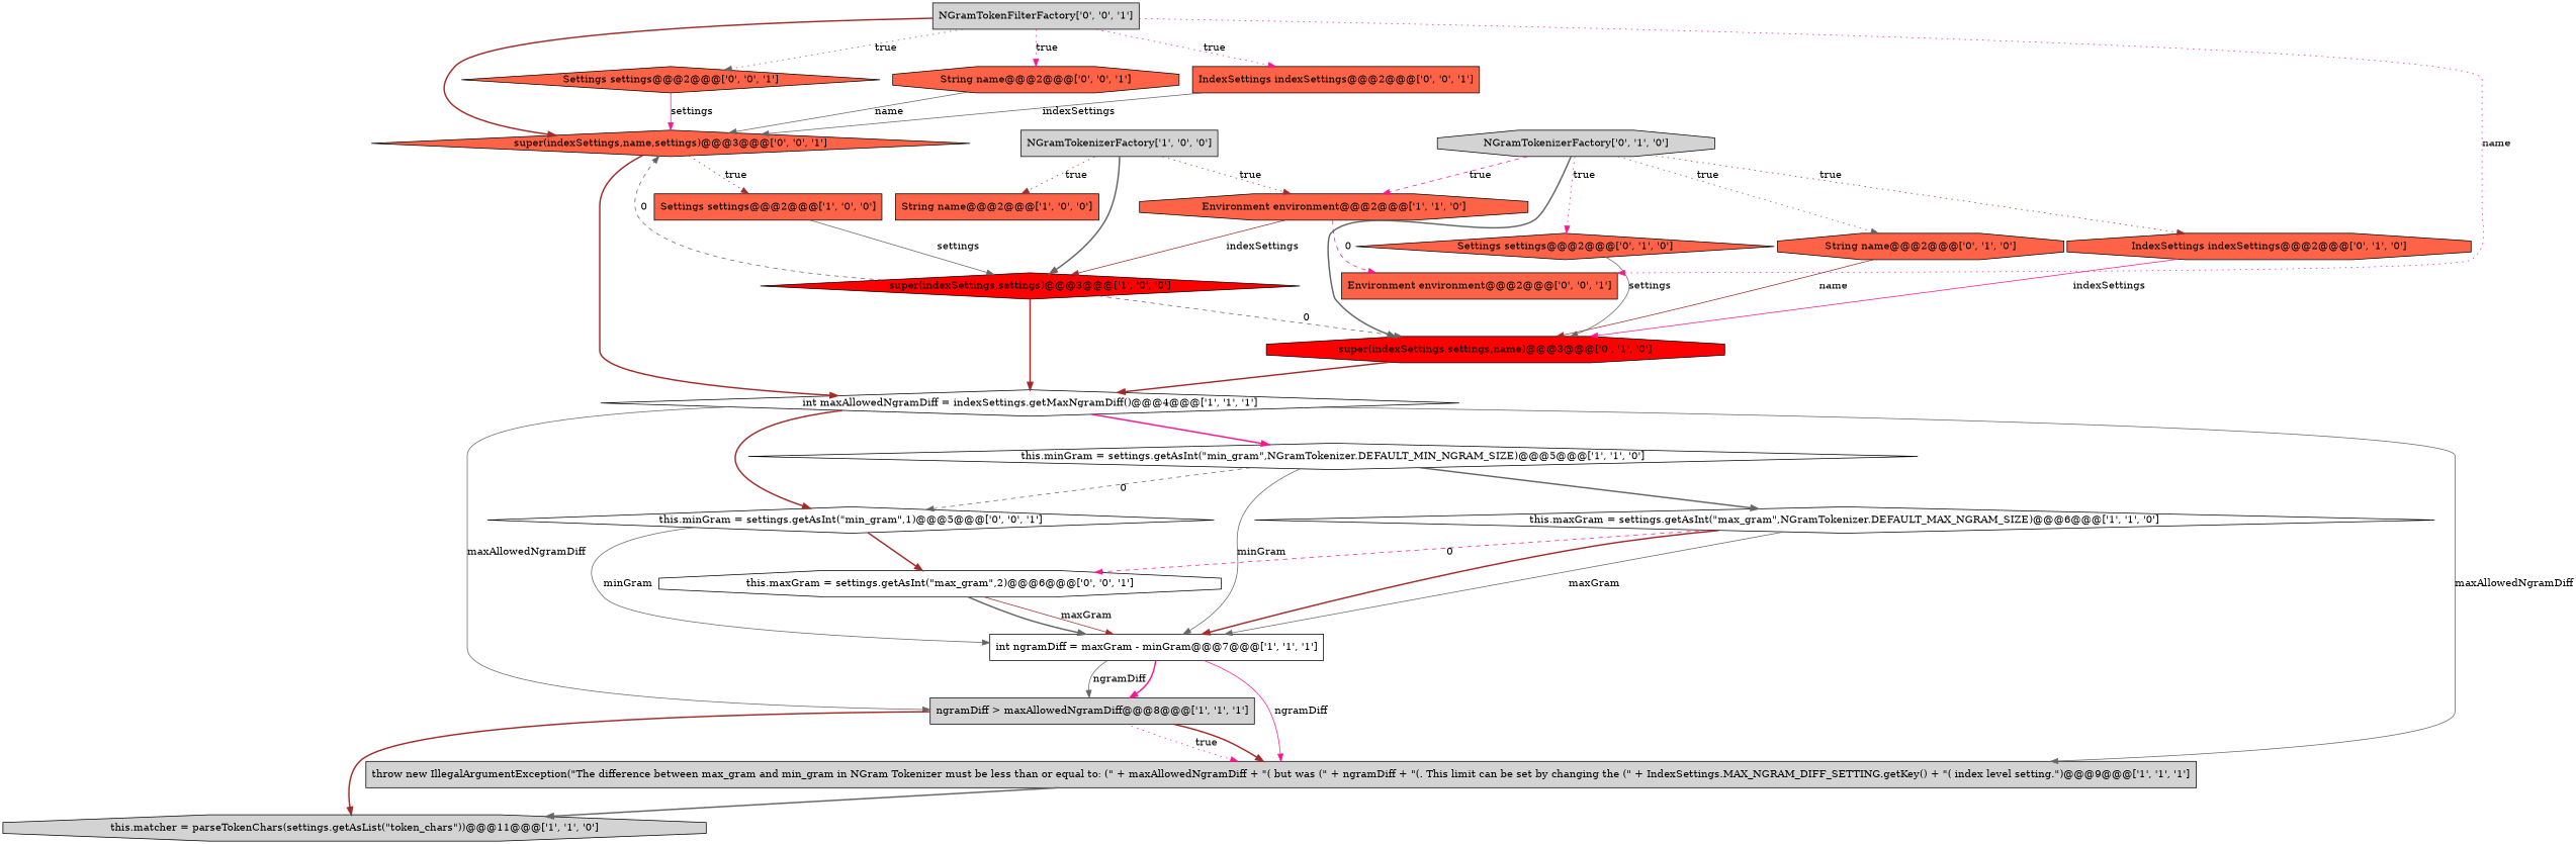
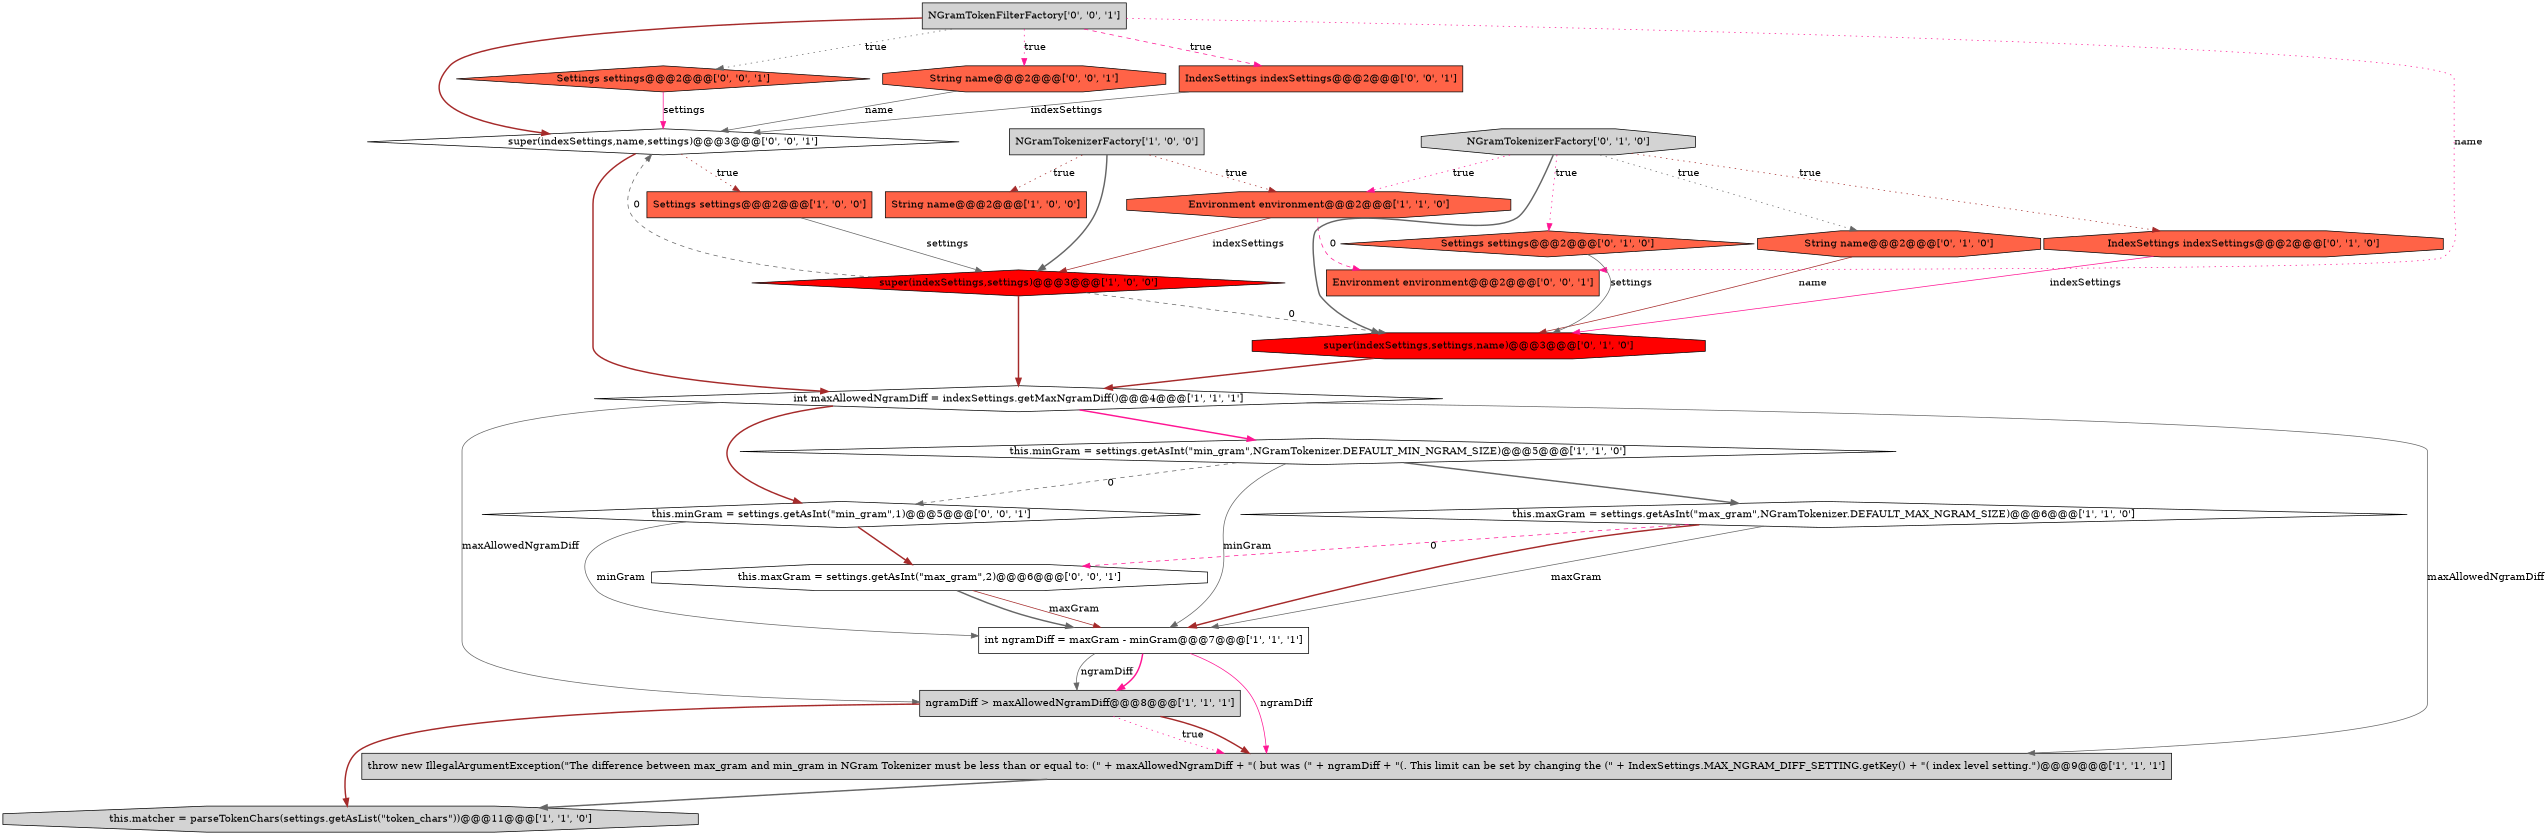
  digraph {
    node [fillcolor=tomato shape=box style=filled]
    edge [color=gray40 style=solid]
    n1 [label="String name@@@2@@@['0', '1', '0']" shape=octagon]
    n2 [fillcolor=red label="super(indexSettings,settings,name)@@@3@@@['0', '1', '0']" shape=octagon]
    n3 [fillcolor=white label="int maxAllowedNgramDiff = indexSettings.getMaxNgramDiff()@@@4@@@['1', '1', '1']" shape=diamond]
    n4 [fillcolor=white label="this.minGram = settings.getAsInt(\"min_gram\",NGramTokenizer.DEFAULT_MIN_NGRAM_SIZE)@@@5@@@['1', '1', '0']" shape=diamond]
    n5 [fillcolor=white label="this.minGram = settings.getAsInt(\"min_gram\",1)@@@5@@@['0', '0', '1']" shape=diamond]
    n6 [fillcolor=lightgray label="ngramDiff > maxAllowedNgramDiff@@@8@@@['1', '1', '1']"]
    n7 [fillcolor=lightgray label="throw new IllegalArgumentException(\"The difference between max_gram and min_gram in NGram Tokenizer must be less than or equal to: (\" + maxAllowedNgramDiff + \"( but was (\" + ngramDiff + \"(. This limit can be set by changing the (\" + IndexSettings.MAX_NGRAM_DIFF_SETTING.getKey() + \"( index level setting.\")@@@9@@@['1', '1', '1']"]
    n8 [label="Settings settings@@@2@@@['0', '0', '1']" shape=diamond]
-   n9 [label="super(indexSettings,name,settings)@@@3@@@['0', '0', '1']" shape=diamond]
+   n9 [fillcolor=white label="super(indexSettings,name,settings)@@@3@@@['0', '0', '1']" shape=diamond]
    n10 [label="Settings settings@@@2@@@['1', '0', '0']"]
    n11 [fillcolor=white label="int ngramDiff = maxGram - minGram@@@7@@@['1', '1', '1']"]
    n12 [fillcolor=white label="this.maxGram = settings.getAsInt(\"max_gram\",NGramTokenizer.DEFAULT_MAX_NGRAM_SIZE)@@@6@@@['1', '1', '0']" shape=diamond]
    n13 [fillcolor=white label="this.maxGram = settings.getAsInt(\"max_gram\",2)@@@6@@@['0', '0', '1']" shape=octagon]
    n14 [label="String name@@@2@@@['0', '0', '1']" shape=octagon]
    n15 [label="IndexSettings indexSettings@@@2@@@['0', '0', '1']"]
    n16 [label="Environment environment@@@2@@@['0', '0', '1']"]
    n17 [label="String name@@@2@@@['1', '0', '0']"]
    n18 [fillcolor=lightgray label="NGramTokenizerFactory['1', '0', '0']"]
    n19 [fillcolor=red label="super(indexSettings,settings)@@@3@@@['1', '0', '0']" shape=diamond]
    n20 [label="Environment environment@@@2@@@['1', '1', '0']" shape=octagon]
    n21 [label="IndexSettings indexSettings@@@2@@@['0', '1', '0']" shape=octagon]
    n22 [fillcolor=lightgray label="NGramTokenFilterFactory['0', '0', '1']"]
    n23 [fillcolor=lightgray label="this.matcher = parseTokenChars(settings.getAsList(\"token_chars\"))@@@11@@@['1', '1', '0']" shape=octagon]
    n24 [fillcolor=lightgray label="NGramTokenizerFactory['0', '1', '0']" shape=octagon]
    n25 [label="Settings settings@@@2@@@['0', '1', '0']" shape=diamond]
    n1 -> n2 [color=brown label=name]
    n2 -> n3 [color=brown style=bold]
    n3 -> n4 [color=deeppink style=bold]
    n3 -> n5 [color=brown style=bold]
    n3 -> n6 [label=maxAllowedNgramDiff]
    n3 -> n7 [label=maxAllowedNgramDiff]
    n4 -> n5 [label=0 style=dashed]
    n4 -> n11 [label=minGram]
    n4 -> n12 [style=bold]
    n5 -> n11 [label=minGram]
    n5 -> n13 [color=brown style=bold]
    n6 -> n7 [color=deeppink label=true style=dotted]
    n6 -> n7 [color=brown style=bold]
    n6 -> n23 [color=brown style=bold]
    n7 -> n23 [style=bold]
    n8 -> n9 [color=deeppink label=settings]
    n9 -> n3 [color=brown style=bold]
    n9 -> n10 [color=brown label=true style=dotted]
    n10 -> n19 [label=settings]
    n11 -> n6 [label=ngramDiff]
    n11 -> n6 [color=deeppink style=bold]
    n11 -> n7 [color=deeppink label=ngramDiff]
    n12 -> n11 [color=brown style=bold]
    n12 -> n11 [label=maxGram]
    n12 -> n13 [color=deeppink label=0 style=dashed]
    n13 -> n11 [color=brown label=maxGram]
    n13 -> n11 [style=bold]
    n14 -> n9 [label=name]
    n15 -> n9 [label=indexSettings]
    n18 -> n17 [color=brown label=true style=dotted]
    n18 -> n19 [style=bold]
    n18 -> n20 [color=brown label=true style=dotted]
    n19 -> n2 [label=0 style=dashed]
    n19 -> n3 [color=brown style=bold]
    n19 -> n9 [label=0 style=dashed]
    n20 -> n16 [color=deeppink label=0 style=dashed]
    n20 -> n19 [color=brown label=indexSettings]
    n21 -> n2 [color=deeppink label=indexSettings]
    n22 -> n8 [label=true style=dotted]
    n22 -> n9 [color=brown style=bold]
    n22 -> n14 [color=deeppink label=true style=dotted]
-   n22 -> n15 [color=deeppink label=true style=dotted]
+   n22 -> n15 [color=deeppink label=true style=dashed]
    n22 -> n16 [color=deeppink label=name style=dotted]
    n24 -> n1 [label=true style=dotted]
    n24 -> n2 [style=bold]
-   n24 -> n20 [color=deeppink label=true style=dashed]
+   n24 -> n20 [color=deeppink label=true style=dotted]
    n24 -> n21 [color=brown label=true style=dotted]
    n24 -> n25 [color=deeppink label=true style=dotted]
    n25 -> n2 [label=settings]
  }
